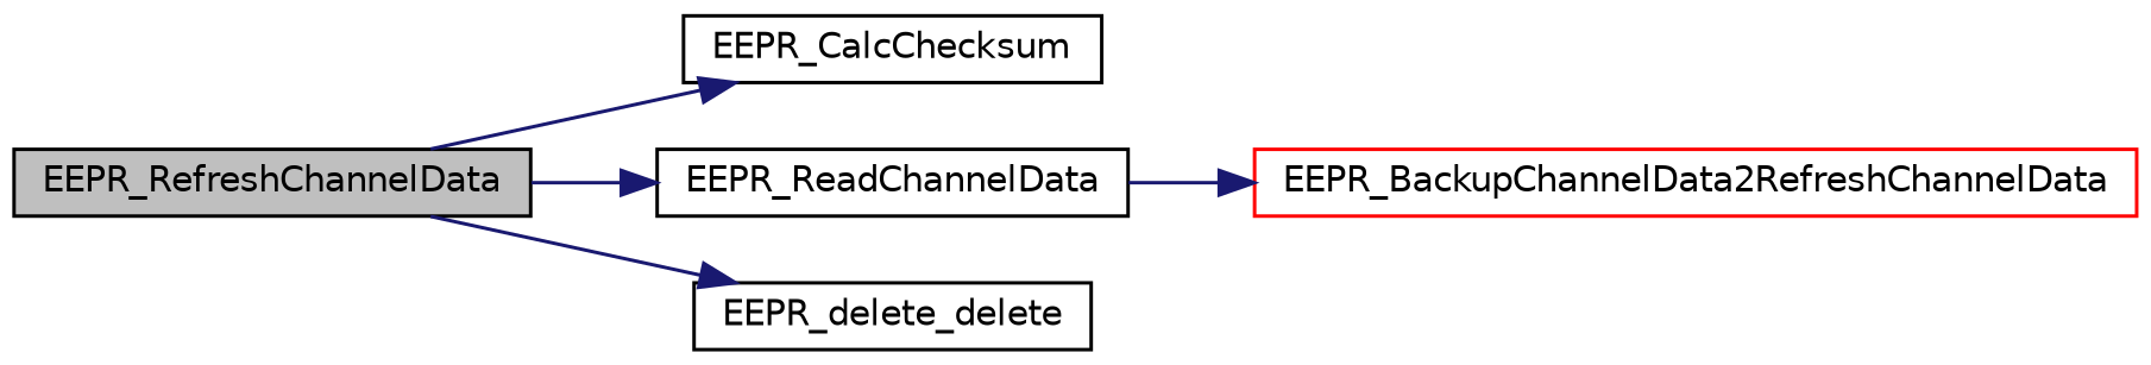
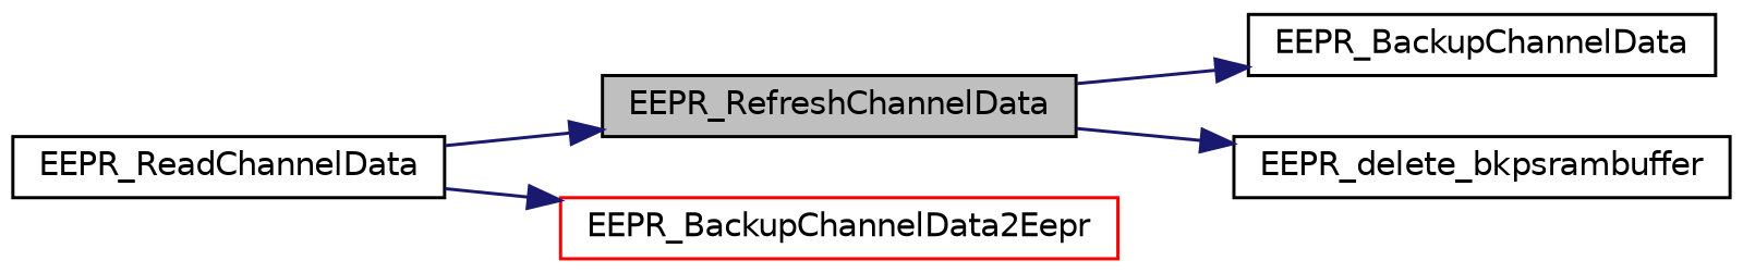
  digraph {
    rankdir=LR
    node [color=black fillcolor=white fontname=Helvetica fontsize=10 shape=record style=filled]
    edge [color=midnightblue fontname=Helvetica fontsize=10 labelfontname=Helvetica labelfontsize=10 style=solid]
    n1 [fillcolor=grey75 fontcolor=black height=0.2 label=EEPR_RefreshChannelData width=0.4]
-   n2 [height=0.2 label=EEPR_CalcChecksum width=0.4]
+   n2 [height=0.2 label=EEPR_BackupChannelData width=0.4]
    n3 [height=0.2 label=EEPR_ReadChannelData width=0.4]
-   n4 [height=0.2 label=EEPR_delete_delete width=0.4]
-   n5 [color=red height=0.2 label=EEPR_BackupChannelData2RefreshChannelData width=0.4]
+   n4 [height=0.2 label=EEPR_delete_bkpsrambuffer width=0.4]
+   n5 [color=red height=0.2 label=EEPR_BackupChannelData2Eepr width=0.4]
    n1 -> n2
-   n1 -> n3
+   n3 -> n1
    n1 -> n4
    n3 -> n5
  }
